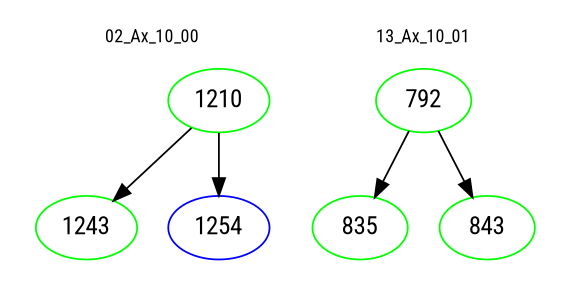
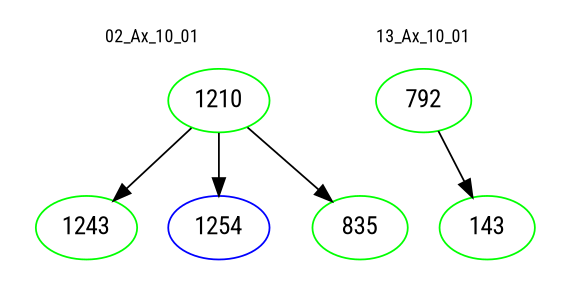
  digraph {
    fontname="Roboto Condensed"
    node [color=green fontname="Roboto Condensed"]
    edge [color=black fontname="Roboto Condensed"]
    n1 [label=1210]
    n2 [label=1243]
    n3 [color=blue label=1254]
    n4 [label=792]
    n5 [label=835]
-   n6 [label=843]
+   n6 [label=143]
    subgraph cluster_1 {
      color=white
      fontsize=10
-     label="02_Ax_10_00"
+     label="02_Ax_10_01"
      n1
      n2
      n3
    }
    subgraph cluster_2 {
      color=white
      fontsize=10
      label="13_Ax_10_01"
      n4
      n5
      n6
    }
    n1 -> n2
    n1 -> n3
-   n4 -> n5
+   n1 -> n5
    n4 -> n6
  }
